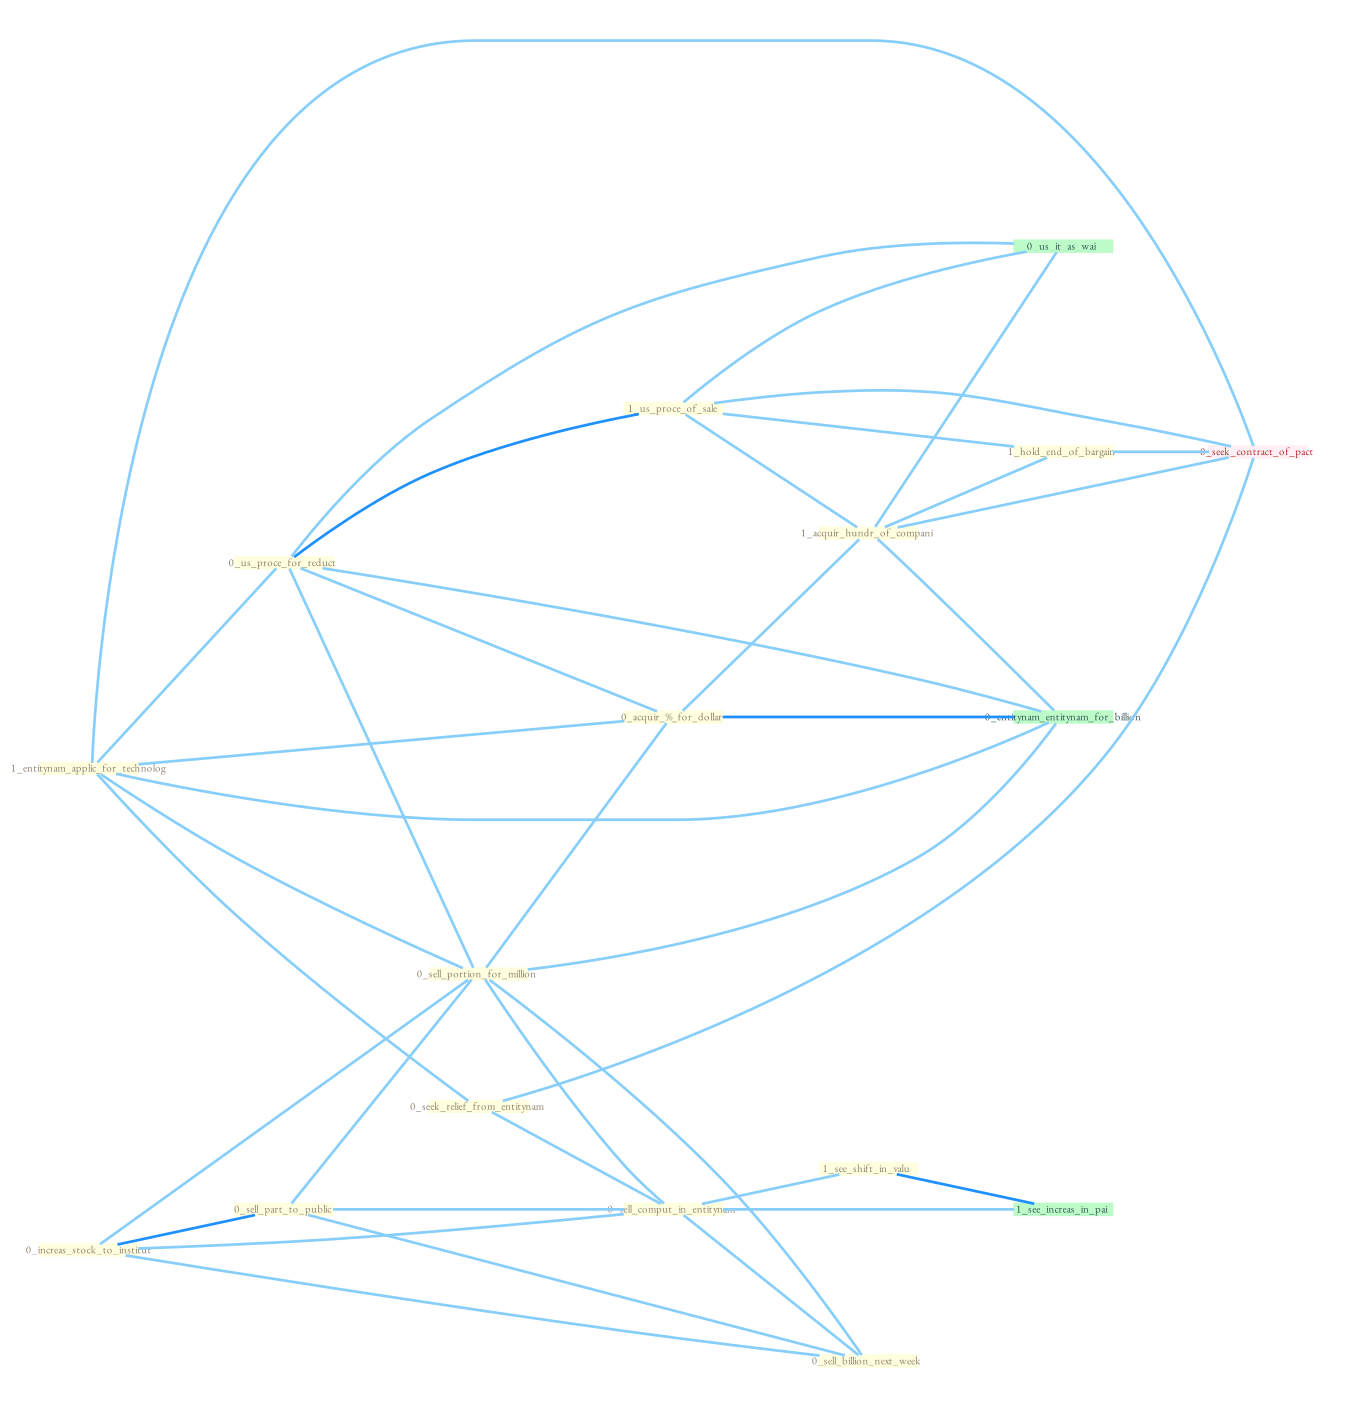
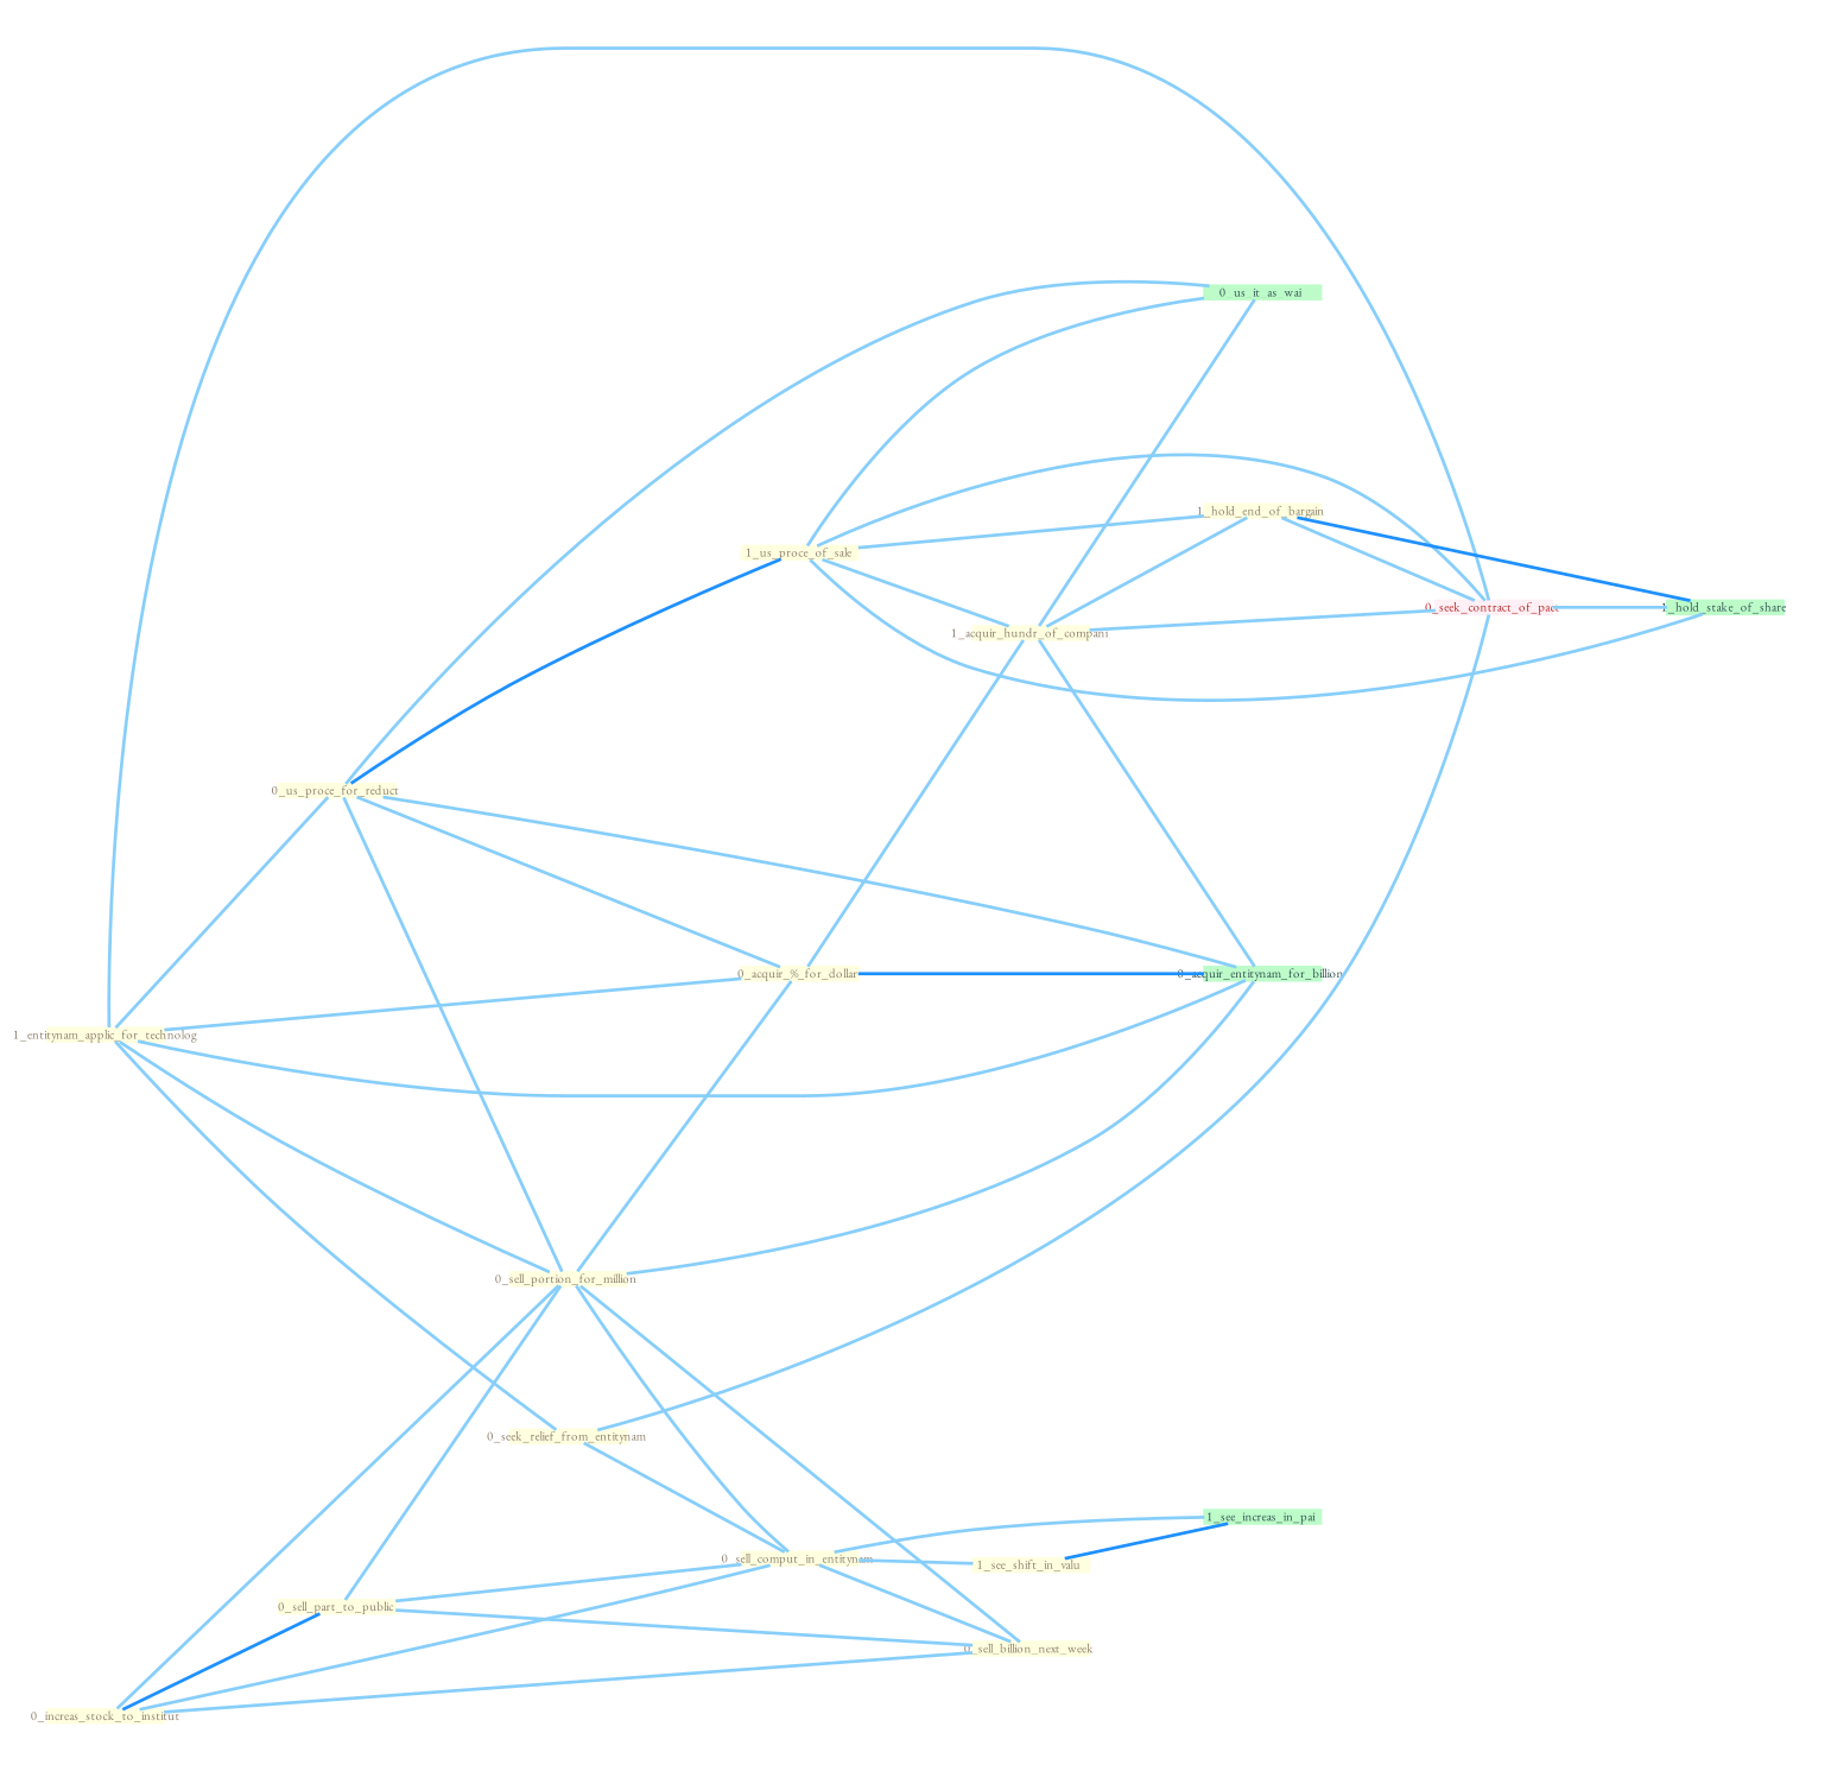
  graph {
    fontname="EB Garamond"
    rankdir=LR
    node [color="#ffffe0" fixedsize=true fontcolor="#8b7d6b" fontname="EB Garamond" fontsize=4 shape=polygon style=filled]
    edge [color="#87cefa" fontname="EB Garamond" w=1]
    n1 [height=.06 label="1_entitynam_applic_for_technolog" width=.5]
    "0_us_proce_for_reduct " [height=.06 width=.5]
    "1_us_proce_of_sale " [height=.06 width=.5]
    n4 [height=.06 label="0_increas_stock_to_institut" width=.5]
    "0_sell_part_to_public " [height=.06 width=.5]
    "0_sell_portion_for_million " [height=.06 width=.5]
    "0_acquir_%_for_dollar " [height=.06 width=.5]
    "1_acquir_hundr_of_compani " [height=.06 width=.5]
    "0_seek_relief_from_entitynam " [height=.06 width=.5]
    "0_sell_comput_in_entitynam " [height=.06 width=.5]
    "0_sell_billion_next_week " [height=.06 width=.5]
    "1_see_shift_in_valu " [height=.06 width=.5]
    "1_hold_end_of_bargain " [height=.06 width=.5]
    "0_seek_contract_of_pact " [color="#fff0f5" fontcolor="#b22222" height=.06 width=.5]
-   "0_acquir_entitynam_for_billion " [color="#BDFCC9" fontcolor="#2f4f4f" height=.06 width=.5 label="0_entitynam_entitynam_for_billion"]
+   "0_acquir_entitynam_for_billion " [color="#BDFCC9" fontcolor="#2f4f4f" height=.06 width=.5]
    "0_us_it_as_wai " [color="#BDFCC9" fontcolor="#2f4f4f" height=.06 width=.5]
+   "1_hold_stake_of_share " [color="#BDFCC9" fontcolor="#2f4f4f" height=.06 width=.5]
    "1_see_increas_in_pai " [color="#BDFCC9" fontcolor="#2f4f4f" height=.06 width=.5]
    subgraph sub_1 {
      n1
      "0_us_proce_for_reduct "
      "1_us_proce_of_sale "
      n4
      "0_sell_part_to_public "
      "0_sell_portion_for_million "
      "0_acquir_%_for_dollar "
      "1_acquir_hundr_of_compani "
      "0_seek_relief_from_entitynam "
      "0_sell_comput_in_entitynam "
      "0_sell_billion_next_week "
      "1_see_shift_in_valu "
      "1_hold_end_of_bargain "
    }
    subgraph sub_2 {
      "0_seek_contract_of_pact "
    }
    n1 -- "0_us_proce_for_reduct "
    n1 -- "0_sell_portion_for_million "
    n1 -- "0_acquir_%_for_dollar "
    n1 -- "0_seek_relief_from_entitynam "
    n1 -- "0_seek_contract_of_pact "
    n1 -- "0_acquir_entitynam_for_billion "
    "0_us_proce_for_reduct " -- "1_us_proce_of_sale " [color="#1e90ff" w=2]
    "0_us_proce_for_reduct " -- "0_sell_portion_for_million "
    "0_us_proce_for_reduct " -- "0_acquir_%_for_dollar "
    "0_us_proce_for_reduct " -- "0_acquir_entitynam_for_billion "
    "0_us_proce_for_reduct " -- "0_us_it_as_wai "
    "1_us_proce_of_sale " -- "1_acquir_hundr_of_compani "
    "1_us_proce_of_sale " -- "1_hold_end_of_bargain "
    "1_us_proce_of_sale " -- "0_seek_contract_of_pact "
    "1_us_proce_of_sale " -- "0_us_it_as_wai "
+   "1_us_proce_of_sale " -- "1_hold_stake_of_share "
    n4 -- "0_sell_part_to_public " [color="#1e90ff" w=2]
    n4 -- "0_sell_portion_for_million "
    n4 -- "0_sell_comput_in_entitynam "
    n4 -- "0_sell_billion_next_week "
    "0_sell_part_to_public " -- "0_sell_portion_for_million "
    "0_sell_part_to_public " -- "0_sell_comput_in_entitynam "
    "0_sell_part_to_public " -- "0_sell_billion_next_week "
    "0_sell_portion_for_million " -- "0_acquir_%_for_dollar "
    "0_sell_portion_for_million " -- "0_sell_comput_in_entitynam "
    "0_sell_portion_for_million " -- "0_sell_billion_next_week "
    "0_sell_portion_for_million " -- "0_acquir_entitynam_for_billion "
    "0_acquir_%_for_dollar " -- "1_acquir_hundr_of_compani "
    "0_acquir_%_for_dollar " -- "0_acquir_entitynam_for_billion " [color="#1e90ff" w=2]
    "1_acquir_hundr_of_compani " -- "1_hold_end_of_bargain "
    "1_acquir_hundr_of_compani " -- "0_seek_contract_of_pact "
    "1_acquir_hundr_of_compani " -- "0_acquir_entitynam_for_billion "
    "1_acquir_hundr_of_compani " -- "0_us_it_as_wai "
    "0_seek_relief_from_entitynam " -- "0_sell_comput_in_entitynam "
    "0_seek_relief_from_entitynam " -- "0_seek_contract_of_pact "
    "0_sell_comput_in_entitynam " -- "0_sell_billion_next_week "
    "0_sell_comput_in_entitynam " -- "1_see_shift_in_valu "
    "0_sell_comput_in_entitynam " -- "1_see_increas_in_pai "
    "1_see_shift_in_valu " -- "1_see_increas_in_pai " [color="#1e90ff" w=2]
    "1_hold_end_of_bargain " -- "0_seek_contract_of_pact "
+   "1_hold_end_of_bargain " -- "1_hold_stake_of_share " [color="#1e90ff" w=2]
+   "0_seek_contract_of_pact " -- "1_hold_stake_of_share "
  }
